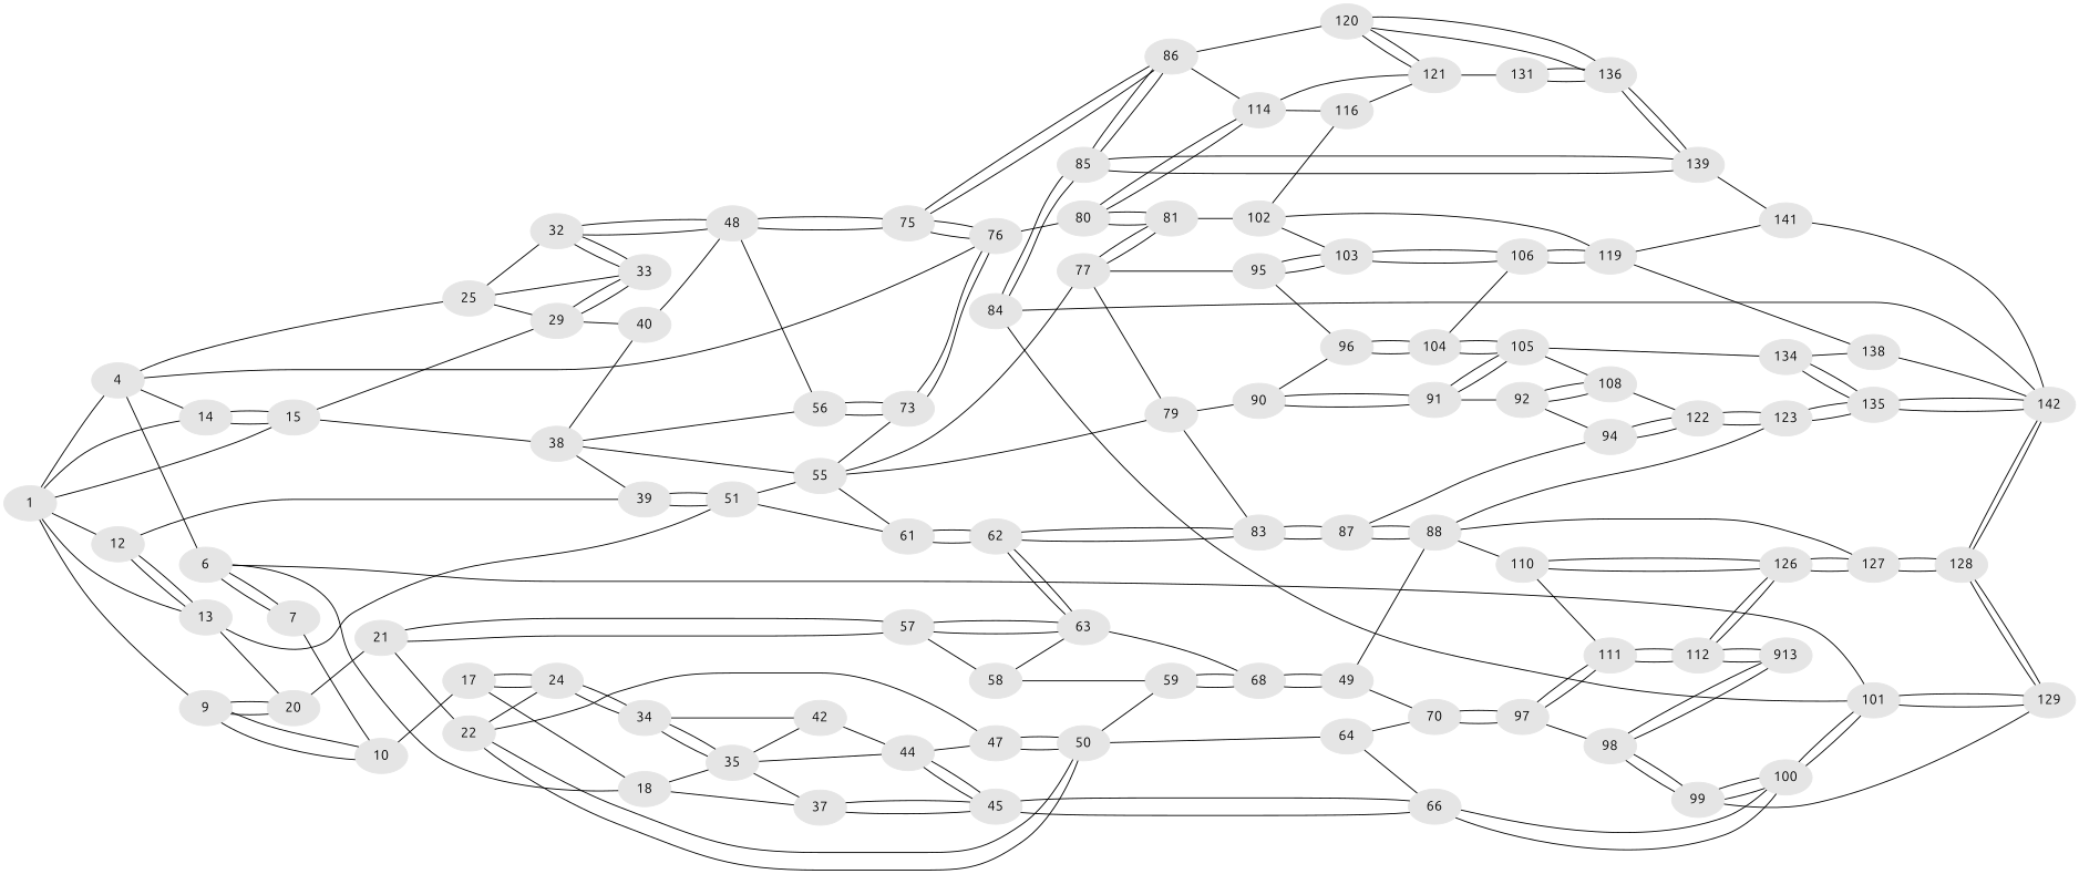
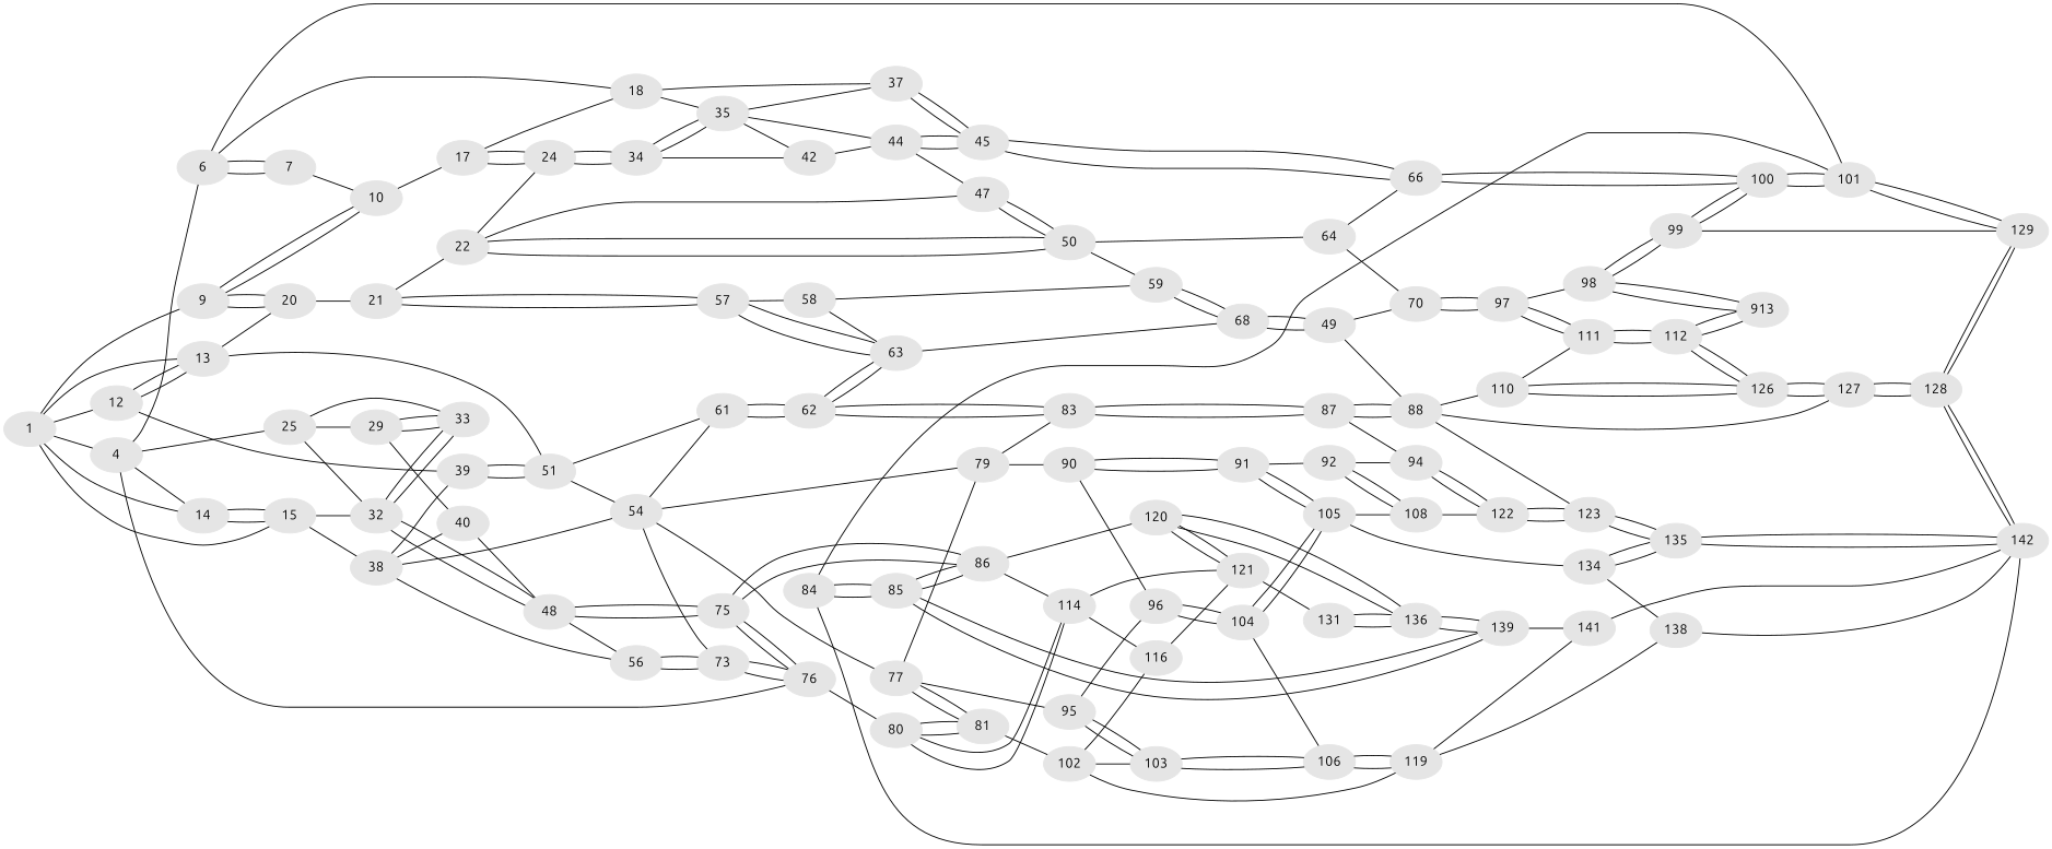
  graph {
    fontname=Ubuntu
    rankdir=LR
    node [color=gray90 fontname=Ubuntu style=filled]
    edge [fontname=Ubuntu]
    1 [super="+8+2"]
    4 [super="+5+27"]
    9
    12
    13 [super="+31"]
    14
    15 [super="+16"]
    6
    25 [super="+26+28"]
    76
    10
    20
    39
    51 [super="+52"]
    29 [super="+30"]
    38 [super="+41"]
    7
    18 [super="+19"]
    101
    32
    33
    84
    85
    142 [super="+143"]
    35 [super="+36"]
    37
    129
    17
    21
    24
-   54 [super="+55+74" label=55]
+   54 [super="+55+74"]
    61
    40
    56
    34
    42
    44 [super="+46"]
    45
    22 [super="+23"]
    57
    47
    50 [super="+60"]
    58
    63 [super="+67"]
    59
    64 [super="+65"]
    48 [super="+49"]
    75
    66
    73
    77 [super="+78"]
    79 [super="+82"]
    100
    86 [super="+118"]
    68
    70 [super="+71"]
    62
    81
    95
    83
    90
    n62 [label=49]
    87
    97
    88 [super="+89+124"]
    110
    123
    127
    98
    111
    80
    114 [super="+115"]
    120
    102 [super="+117"]
    96
    103
    91
    116
    121 [super="+130"]
    119 [super="+133"]
    94
    139 [super="+140"]
    141
    136
    122
    126
    135
    128
    92 [super="+93"]
    105 [super="+107"]
    104
    108 [super="+109"]
    134
    106
    99 [super="+125"]
    n96 [label=913]
    112
    138
    131
    1 -- 4
    1 -- 9
    1 -- 12
    1 -- 13
    1 -- 14
    1 -- 15
    4 -- 14
    4 -- 6
    4 -- 25
    4 -- 76
    9 -- 10
    9 -- 10
    9 -- 20
    9 -- 20
    12 -- 13
    12 -- 13
    12 -- 39
    13 -- 20
    13 -- 51
    14 -- 15
    14 -- 15
-   15 -- 29
+   15 -- 32
    15 -- 38
    6 -- 7
    6 -- 7
    6 -- 18
    6 -- 101
    25 -- 29
    25 -- 32
    25 -- 33
    76 -- 80
    10 -- 17
    20 -- 21
    39 -- 51
    39 -- 51
    51 -- 54
    51 -- 61
    29 -- 33
    29 -- 33
    29 -- 40
    38 -- 39
    38 -- 54
    38 -- 40
    38 -- 56
    7 -- 10
    18 -- 35
    18 -- 37
    101 -- 129
    101 -- 129
    32 -- 33
    32 -- 33
    32 -- 48
    32 -- 48
    84 -- 101
    84 -- 85
    84 -- 85
    84 -- 142
    85 -- 86
    85 -- 86
    85 -- 139
    85 -- 139
    35 -- 37
    35 -- 42
    35 -- 44
    37 -- 45
    37 -- 45
    17 -- 18
    17 -- 24
    17 -- 24
    21 -- 22
    21 -- 57
    21 -- 57
    24 -- 34
    24 -- 34
    54 -- 61
    54 -- 73
    54 -- 77
    54 -- 79
    61 -- 62
    61 -- 62
    40 -- 48
    56 -- 73
    56 -- 73
    34 -- 35
    34 -- 35
    34 -- 42
    42 -- 44
    44 -- 45
    44 -- 45
    44 -- 47
    45 -- 66
    45 -- 66
    22 -- 24
    22 -- 47
    22 -- 50
    22 -- 50
    57 -- 58
    57 -- 63
    57 -- 63
    47 -- 50
    47 -- 50
    50 -- 59
    50 -- 64
    58 -- 63
    58 -- 59
    63 -- 68
    59 -- 68
    59 -- 68
    64 -- 66
    64 -- 70 [weight=2]
    48 -- 56
    48 -- 75
    48 -- 75
    75 -- 76
    75 -- 76
    75 -- 86
    75 -- 86
    66 -- 100
    66 -- 100
    73 -- 76
    73 -- 76
    77 -- 79
    77 -- 81
    77 -- 81
    77 -- 95
    79 -- 83
    79 -- 90
    100 -- 101
    100 -- 101
    86 -- 114
    86 -- 120
    68 -- n62
    68 -- n62
    70 -- 97
    70 -- 97
    62 -- 63
    62 -- 63
    62 -- 83
    62 -- 83
    81 -- 102
    95 -- 96
    95 -- 103
    95 -- 103
    83 -- 87
    83 -- 87
    90 -- 96
    90 -- 91
    90 -- 91
    n62 -- 70
    n62 -- 88
    87 -- 88
    87 -- 88
    87 -- 94
    97 -- 98
    97 -- 111
    97 -- 111
    88 -- 110
    88 -- 123
    88 -- 127
    110 -- 111
    110 -- 126
    110 -- 126
    123 -- 135
    123 -- 135
    127 -- 128
    127 -- 128
    98 -- 99
    98 -- 99
    98 -- n96
    98 -- n96
    111 -- 112
    111 -- 112
    80 -- 81
    80 -- 81
    80 -- 114
    80 -- 114
    114 -- 116
    114 -- 121
    120 -- 121
    120 -- 121
    120 -- 136
    120 -- 136
    102 -- 103
    102 -- 116
    102 -- 119
    96 -- 104
    96 -- 104
    103 -- 106
    103 -- 106
    91 -- 92
    91 -- 105
    91 -- 105
    116 -- 121
    121 -- 131
    119 -- 141
    119 -- 138
    94 -- 122
    94 -- 122
    139 -- 141
    141 -- 142
    136 -- 139
    136 -- 139
    122 -- 123
    122 -- 123
    126 -- 127
    126 -- 127
    135 -- 142
    135 -- 142
    128 -- 142
    128 -- 142
    128 -- 129
    128 -- 129
    92 -- 94
    92 -- 108 [weight=2]
    92 -- 108
    105 -- 108
    105 -- 134
    104 -- 105
    104 -- 105
    104 -- 106
    108 -- 122
    134 -- 135
    134 -- 135
    134 -- 138
    106 -- 119
    106 -- 119
    99 -- 129
    99 -- 100
    99 -- 100
    112 -- 126
    112 -- 126
    112 -- n96
    112 -- n96
    138 -- 142
    131 -- 136
    131 -- 136
  }
